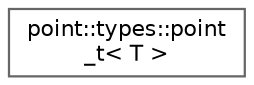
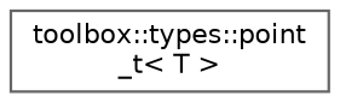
  digraph {
    rankdir=LR
-   n1 [color=grey40 fillcolor=white fontname=Helvetica fontsize=10 height=0.2 label="point::types::point\l_t\< T \>" shape=box style=filled width=0.4]
+   n1 [color=grey40 fillcolor=white fontname=Helvetica fontsize=10 height=0.2 label="toolbox::types::point\l_t\< T \>" shape=box style=filled width=0.4]
  }
